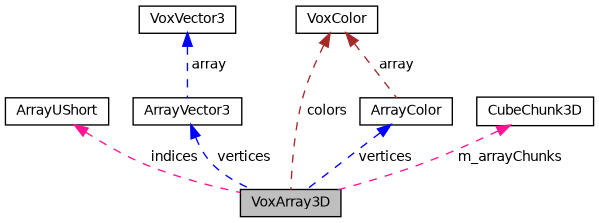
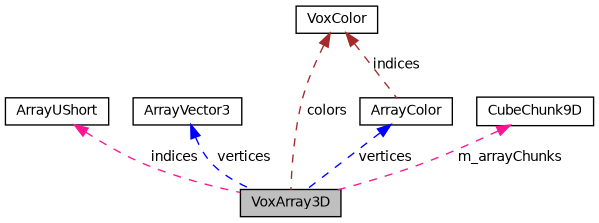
  digraph {
    node [color=black fillcolor=white fontname=Helvetica fontsize=10 shape=record style=filled]
    edge [color=blue dir=back fontname=Helvetica fontsize=10 labelfontname=Helvetica labelfontsize=10 style=dashed]
    n1 [fillcolor=grey75 fontcolor=black height=0.2 label=VoxArray3D width=0.4]
    n2 [height=0.2 label=ArrayUShort width=0.4]
    n3 [height=0.2 label=ArrayVector3 width=0.4]
-   n4 [height=0.2 label=VoxVector3 width=0.4]
    n5 [height=0.2 label=ArrayColor width=0.4]
    n6 [height=0.2 label=VoxColor width=0.4]
-   n7 [height=0.2 label=CubeChunk3D width=0.4]
+   n7 [height=0.2 label=CubeChunk9D width=0.4]
    n2 -> n1 [color=deeppink label=" indices"]
    n3 -> n1 [label=" vertices"]
-   n4 -> n3 [label=" array"]
    n5 -> n1 [label=" vertices"]
    n6 -> n1 [color=brown label=" colors"]
-   n6 -> n5 [color=brown label=" array"]
+   n6 -> n5 [color=brown label=" indices"]
    n7 -> n1 [color=deeppink label=" m_arrayChunks"]
  }
